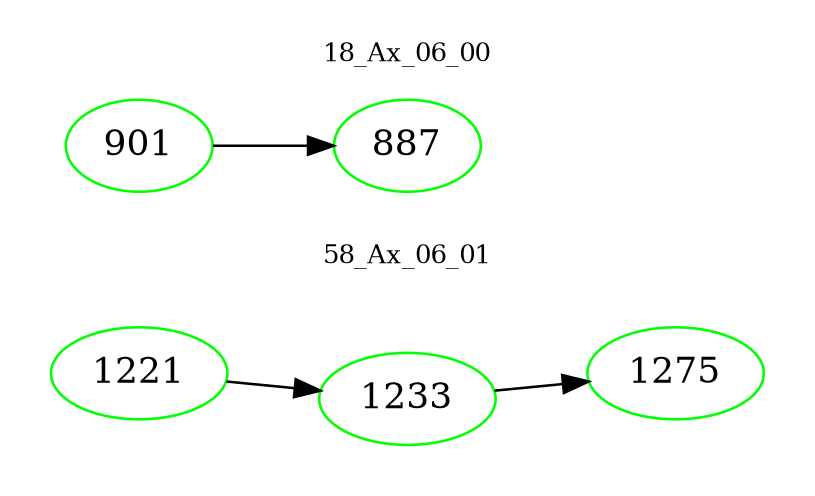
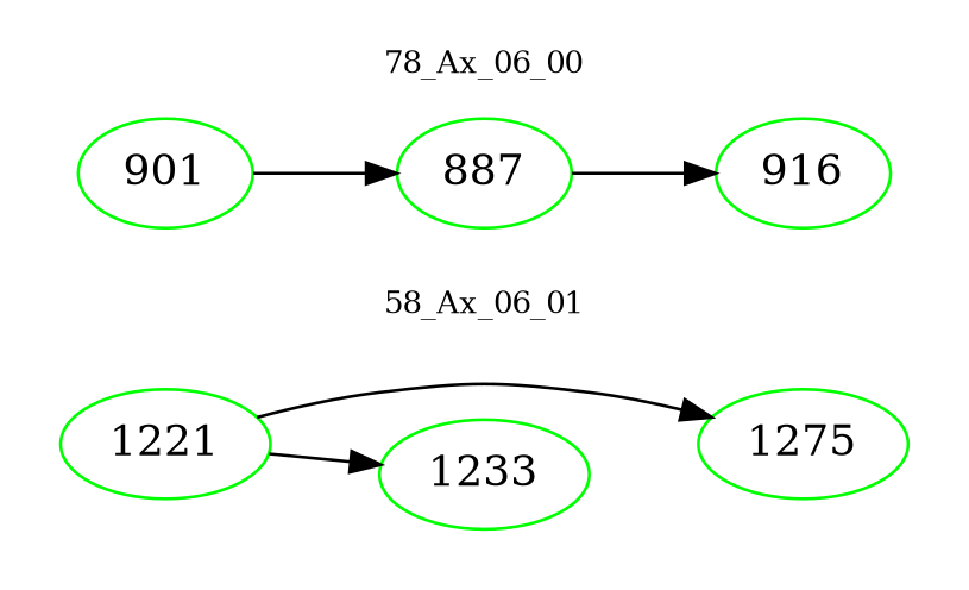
  digraph {
    rankdir=LR
    node [color=green]
    edge [color=black]
    n1 [label=1221]
    n2 [label=1233]
    n3 [label=1275]
    n4 [label=901]
    n5 [label=887]
+   n6 [label=916]
    subgraph cluster_1 {
      color=white
      fontsize=10
      label="58_Ax_06_01"
      n1
      n2
      n3
    }
    subgraph cluster_2 {
      color=white
      fontsize=10
-     label="18_Ax_06_00"
+     label="78_Ax_06_00"
      n4
      n5
+     n6
    }
    n1 -> n2
-   n2 -> n3
+   n1 -> n3
    n4 -> n5
+   n5 -> n6
  }
